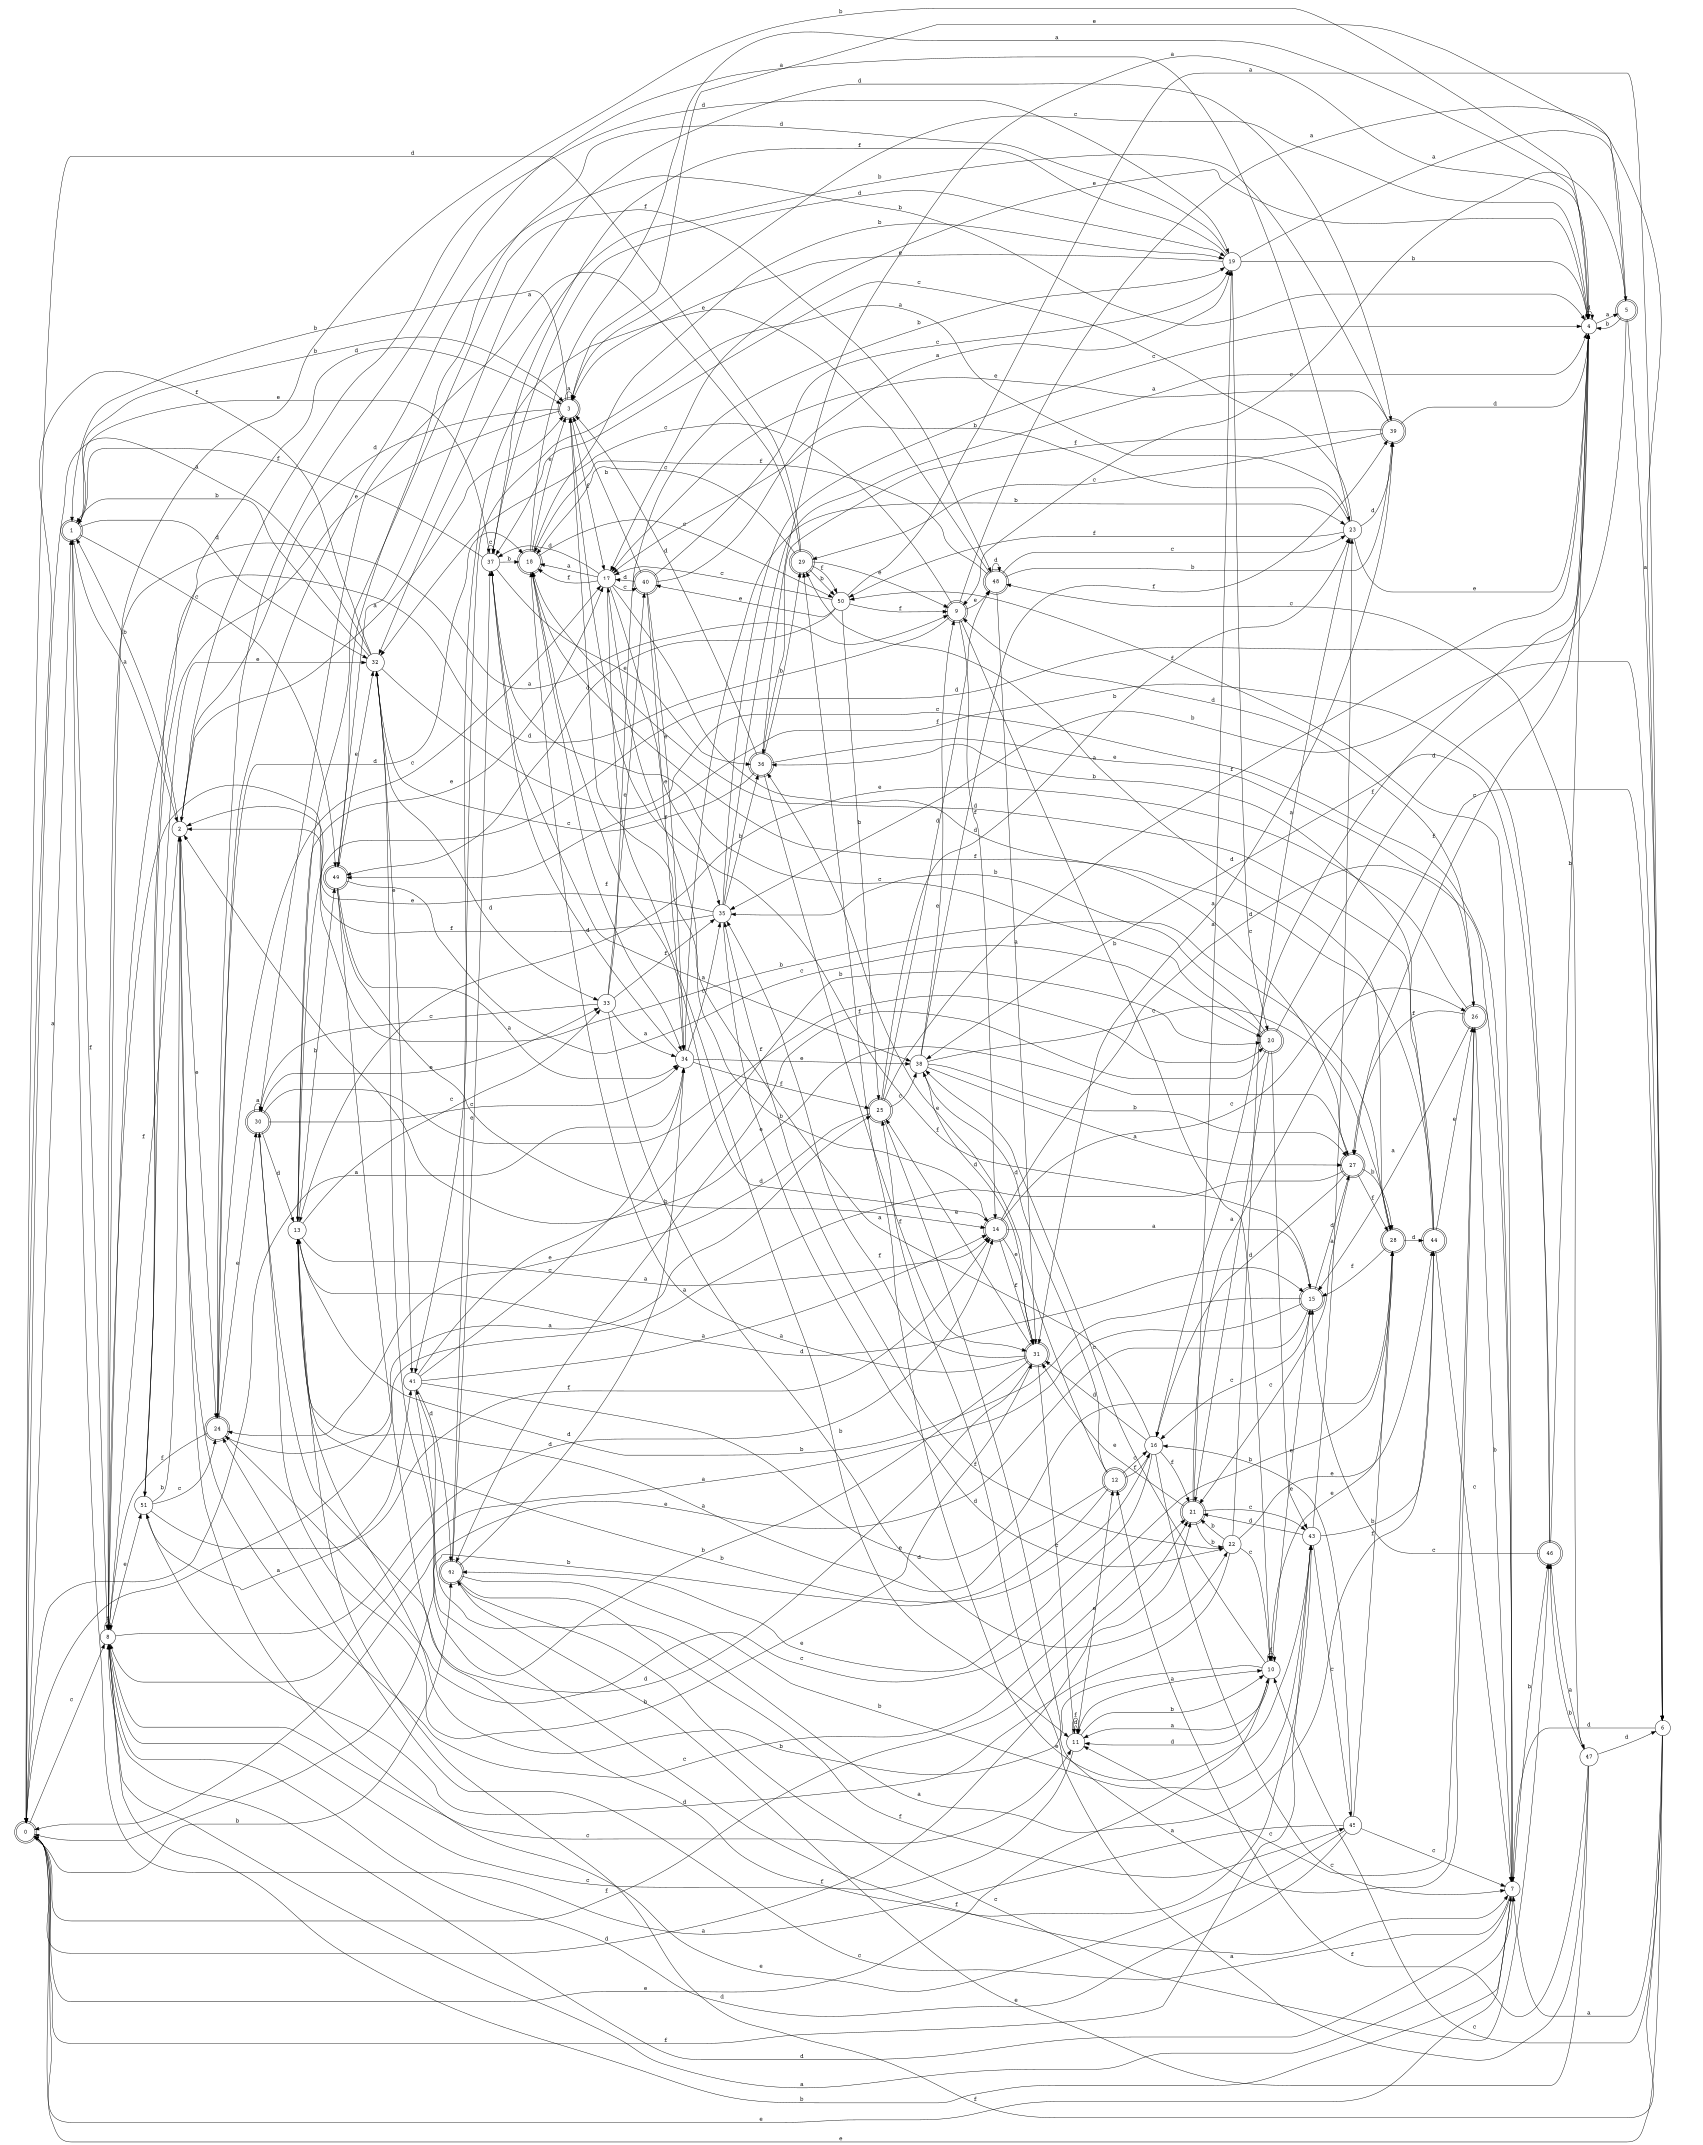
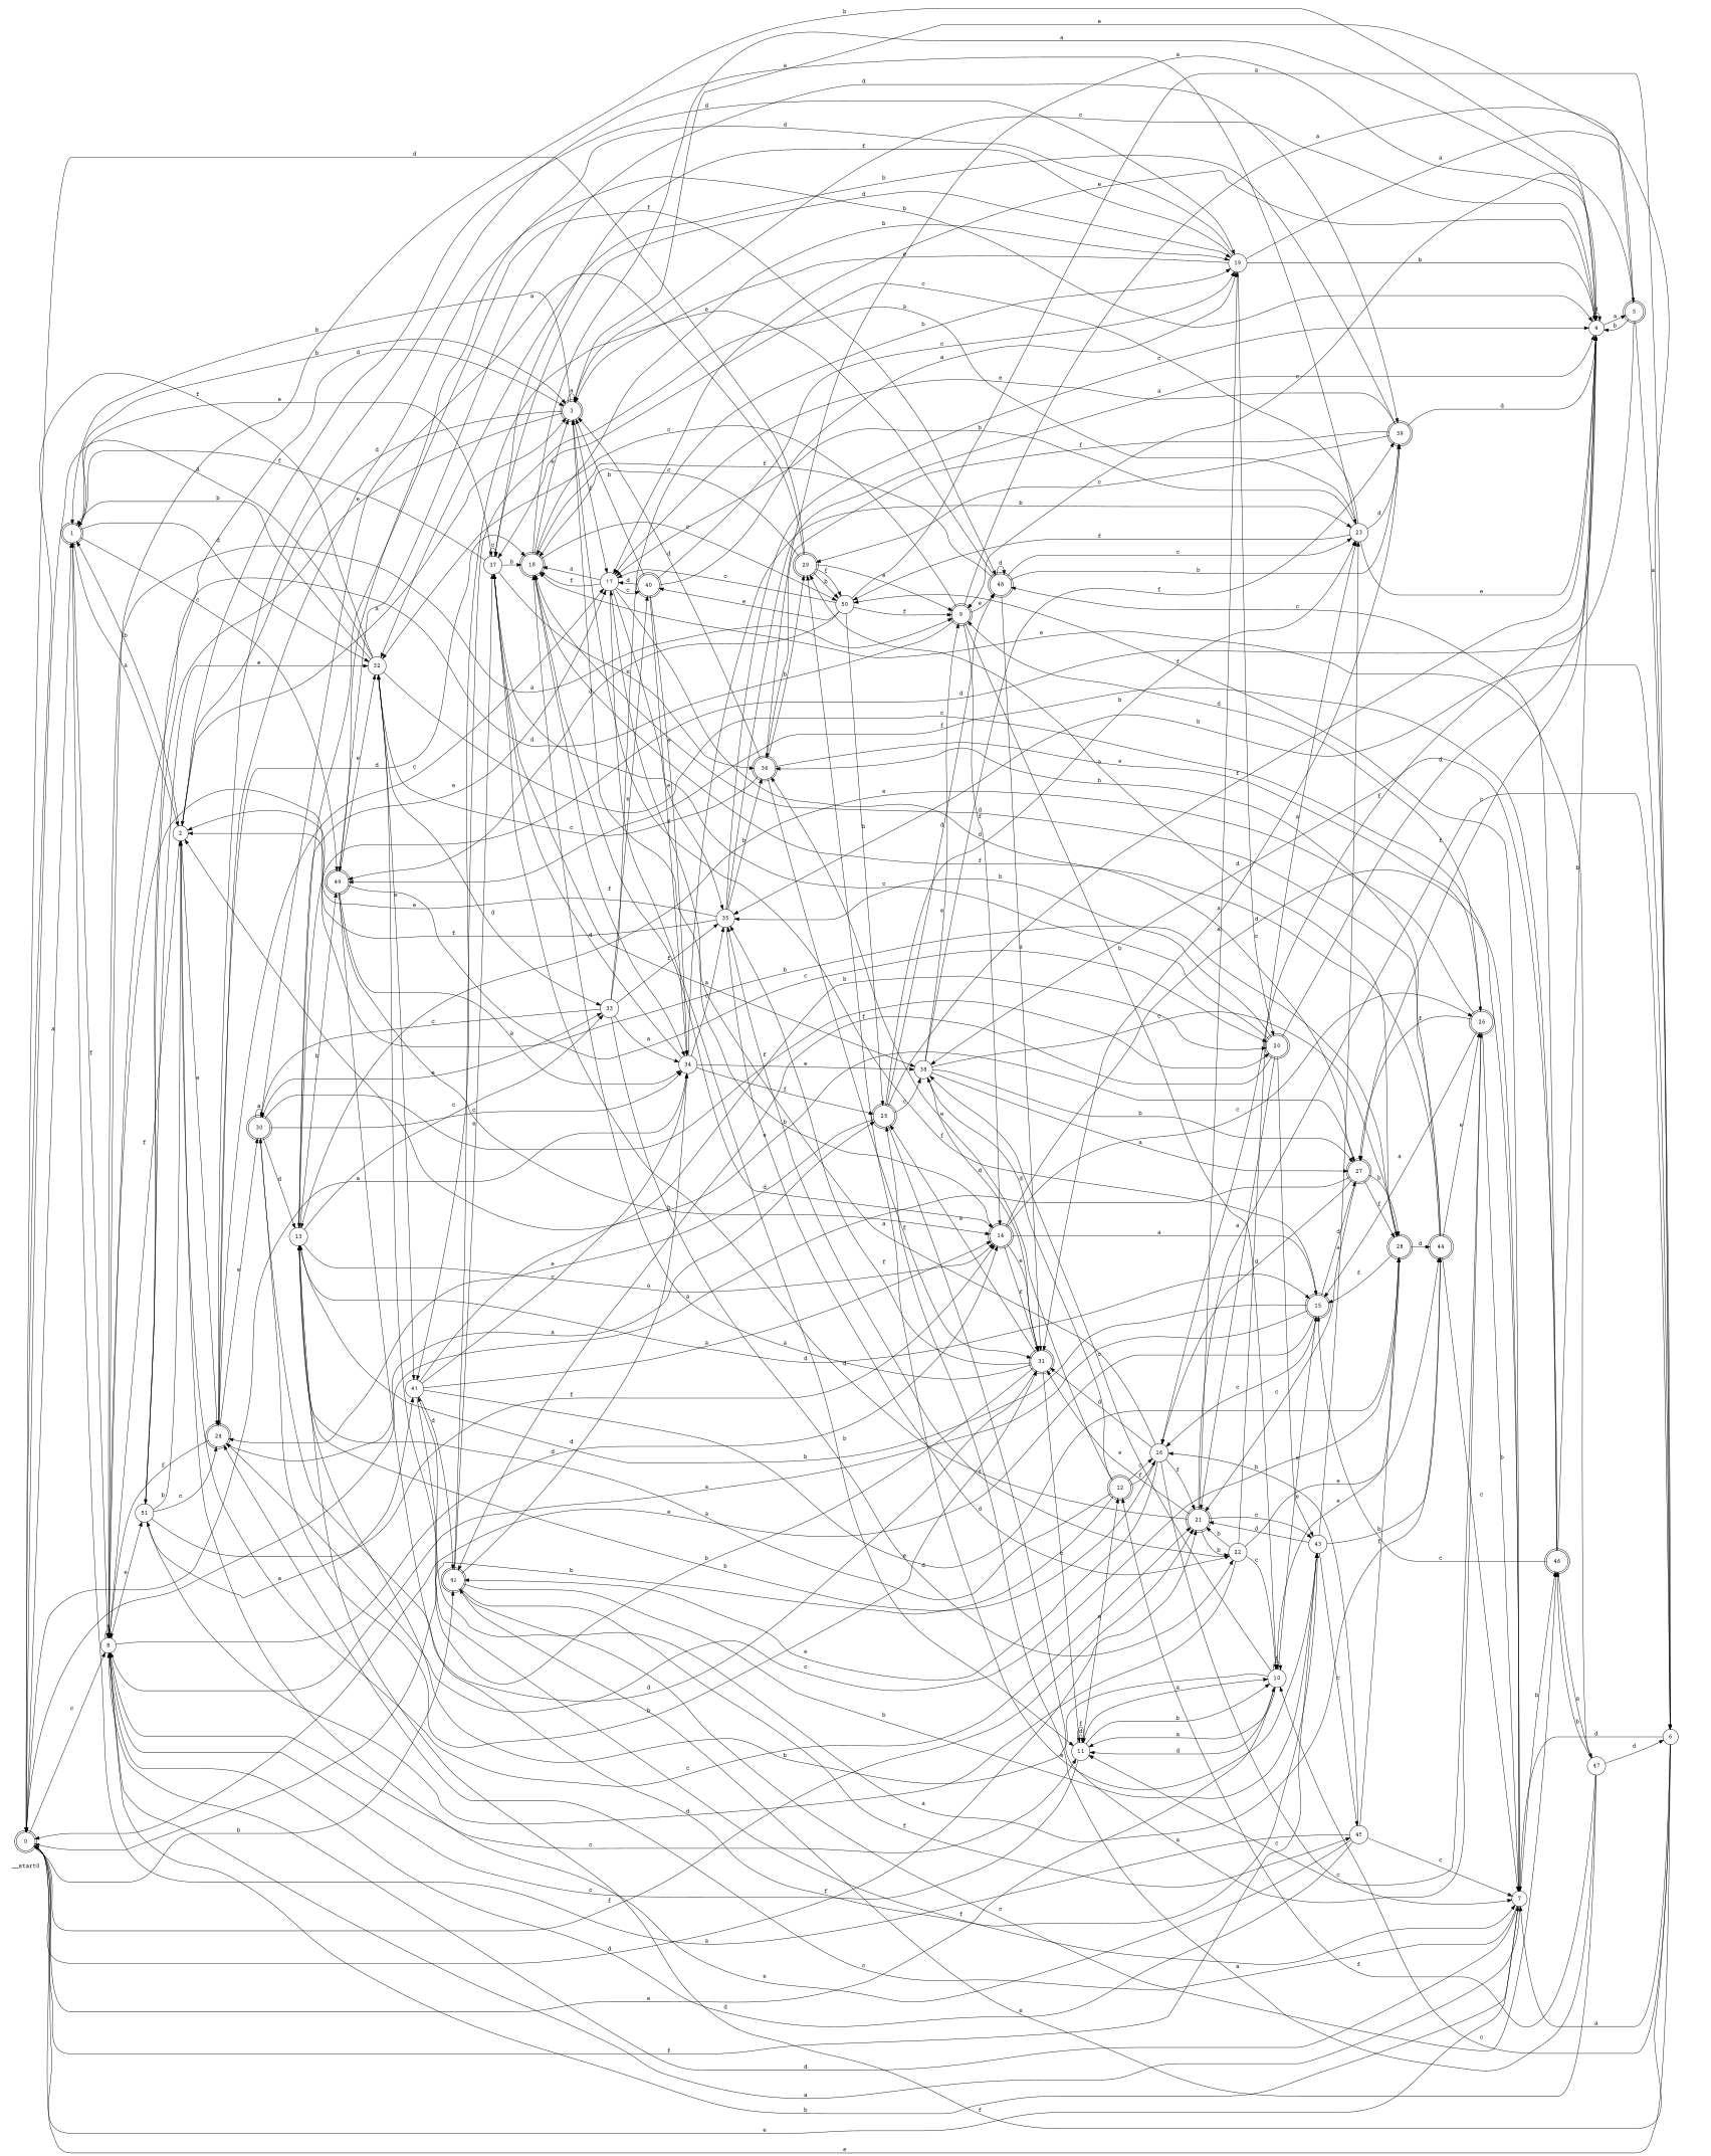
  digraph {
    fontname="Courier Prime"
    rankdir=LR
    node [fontname="Courier Prime" shape=doublecircle color=black fillcolor=white style="rounded,filled"]
    edge [fontname="Courier Prime"]
+   __start0 [shape=none color="" fillcolor="" style=""]
    n2 [label=0]
    n3 [label=1]
    n4 [label=8 shape=circle style=filled]
    n5 [label=10 shape=circle style=filled]
    n6 [label=21]
    n7 [label=42]
    n8 [label=2 shape=circle style=filled]
    n9 [label=3]
    n10 [label=32 shape=circle style=filled]
    n11 [label=37 shape=circle style=filled]
    n12 [label=49]
    n13 [label=51 shape=circle style=filled]
    n14 [label=9]
    n15 [label=7 shape=circle style=filled]
    n16 [label=11 shape=circle style=filled]
    n17 [label=14]
    n18 [label=13 shape=circle style=filled]
    n19 [label=15]
    n20 [label=38 shape=circle style=filled]
    n21 [label=19 shape=circle style=filled]
    n22 [label=6 shape=circle style=filled]
    n23 [label=31]
    n24 [label=43 shape=circle style=filled]
    n25 [label=22 shape=circle style=filled]
    n26 [label=46]
    n27 [label=34 shape=circle style=filled]
    n28 [label=23 shape=circle style=filled]
    n29 [label=45 shape=circle style=filled]
    n30 [label=24]
    n31 [label=4 shape=circle style=filled]
    n32 [label=17 shape=circle style=filled]
    n33 [label=33 shape=circle style=filled]
    n34 [label=41 shape=circle style=filled]
    n35 [label=36]
    n36 [label=18]
    n37 [label=20]
    n38 [label=39]
    n39 [label=5]
    n40 [label=25]
    n41 [label=30]
    n42 [label=16 shape=circle style=filled]
    n43 [label=27]
    n44 [label=35 shape=circle style=filled]
    n45 [label=40]
    n46 [label=28]
    n47 [label=48]
    n48 [label=50 shape=circle style=filled]
    n49 [label=47 shape=circle style=filled]
    n50 [label=12]
    n51 [label=26]
    n52 [label=29]
    n53 [label=44]
    n2 -> n3 [label=a]
    n2 -> n4 [label=c]
    n2 -> n5 [label=e]
    n2 -> n6 [label=d]
    n2 -> n6 [label=f]
    n2 -> n7 [label=b]
    n3 -> n4 [label=f]
    n3 -> n8 [label=a]
    n3 -> n9 [label=b]
    n3 -> n10 [label=d]
    n3 -> n11 [label=e]
    n3 -> n12 [label=c]
    n4 -> n4 [label=f]
    n4 -> n13 [label=e]
    n4 -> n14 [label=a]
    n4 -> n15 [label=b]
    n4 -> n16 [label=c]
    n4 -> n17 [label=d]
    n5 -> n5 [label=f]
    n5 -> n16 [label=a]
    n5 -> n16 [label=d]
    n5 -> n18 [label=b]
    n5 -> n19 [label=e]
    n5 -> n20 [label=c]
-   n32 -> n11 [label=d]
+   n6 -> n11 [label=d]
    n6 -> n21 [label=a]
    n6 -> n22 [label=f]
    n6 -> n23 [label=e]
    n6 -> n24 [label=c]
    n6 -> n25 [label=b]
    n7 -> n11 [label=e]
    n7 -> n24 [label=b]
    n7 -> n26 [label=c]
    n7 -> n27 [label=d]
    n7 -> n28 [label=a]
    n7 -> n29 [label=f]
    n8 -> n3 [label=b]
    n8 -> n4 [label=f]
    n8 -> n6 [label=c]
    n8 -> n9 [label=a]
    n8 -> n21 [label=d]
    n8 -> n30 [label=e]
    n9 -> n3 [label=b]
    n9 -> n8 [label=d]
    n9 -> n9 [label=a]
    n9 -> n13 [label=e]
    n9 -> n31 [label=c]
    n9 -> n32 [label=f]
    n10 -> n2 [label=a]
    n10 -> n2 [label=f]
    n10 -> n3 [label=b]
    n10 -> n15 [label=c]
    n10 -> n33 [label=d]
    n10 -> n34 [label=e]
    n11 -> n3 [label=f]
    n11 -> n11 [label=c]
    n11 -> n20 [label=a]
    n11 -> n21 [label=d]
    n11 -> n35 [label=e]
    n11 -> n36 [label=b]
    n12 -> n10 [label=e]
    n12 -> n17 [label=b]
    n12 -> n24 [label=f]
    n12 -> n27 [label=a]
    n12 -> n37 [label=c]
    n12 -> n38 [label=d]
    n13 -> n8 [label=b]
    n13 -> n9 [label=d]
    n13 -> n10 [label=e]
    n13 -> n17 [label=f]
    n13 -> n30 [label=c]
    n13 -> n34 [label=a]
    n14 -> n4 [label=d]
    n14 -> n5 [label=b]
    n14 -> n10 [label=c]
    n14 -> n17 [label=f]
    n14 -> n22 [label=a]
    n14 -> n47 [label=e]
    n15 -> n2 [label=e]
    n15 -> n4 [label=a]
    n15 -> n4 [label=d]
    n15 -> n26 [label=b]
    n15 -> n30 [label=c]
    n15 -> n48 [label=f]
    n16 -> n4 [label=c]
    n16 -> n5 [label=a]
    n16 -> n5 [label=b]
    n16 -> n16 [label=d]
    n16 -> n16 [label=f]
    n16 -> n50 [label=e]
    n17 -> n9 [label=b]
    n17 -> n15 [label=d]
    n17 -> n19 [label=a]
    n17 -> n23 [label=e]
    n17 -> n23 [label=f]
    n17 -> n51 [label=c]
    n18 -> n12 [label=b]
    n18 -> n17 [label=a]
    n18 -> n19 [label=d]
    n18 -> n32 [label=e]
    n18 -> n33 [label=c]
    n18 -> n47 [label=f]
    n19 -> n2 [label=e]
    n19 -> n4 [label=a]
    n19 -> n9 [label=f]
    n19 -> n18 [label=b]
    n19 -> n42 [label=c]
    n19 -> n43 [label=d]
    n20 -> n14 [label=e]
    n20 -> n23 [label=d]
    n20 -> n38 [label=f]
    n20 -> n43 [label=a]
    n20 -> n43 [label=b]
    n20 -> n46 [label=c]
    n21 -> n9 [label=e]
    n21 -> n11 [label=f]
    n21 -> n12 [label=d]
    n21 -> n31 [label=b]
    n21 -> n37 [label=c]
    n21 -> n39 [label=a]
    n22 -> n2 [label=e]
    n22 -> n5 [label=c]
    n22 -> n15 [label=a]
    n22 -> n15 [label=d]
    n22 -> n18 [label=f]
    n22 -> n44 [label=b]
    n23 -> n10 [label=b]
    n23 -> n16 [label=c]
    n23 -> n36 [label=a]
    n23 -> n40 [label=e]
    n23 -> n41 [label=d]
    n23 -> n44 [label=f]
    n24 -> n2 [label=f]
    n24 -> n6 [label=d]
    n24 -> n28 [label=a]
    n24 -> n29 [label=c]
    n24 -> n52 [label=e]
    n24 -> n53 [label=b]
    n25 -> n5 [label=c]
    n25 -> n6 [label=b]
    n25 -> n13 [label=d]
    n25 -> n28 [label=a]
    n25 -> n44 [label=f]
    n25 -> n53 [label=e]
    n26 -> n12 [label=f]
    n26 -> n19 [label=c]
    n26 -> n20 [label=d]
    n26 -> n31 [label=b]
+   n26 -> n36 [label=e]
    n26 -> n49 [label=a]
    n27 -> n2 [label=a]
    n27 -> n11 [label=d]
    n27 -> n20 [label=e]
    n27 -> n28 [label=b]
    n27 -> n40 [label=f]
    n27 -> n44 [label=c]
    n28 -> n11 [label=c]
    n28 -> n30 [label=a]
    n28 -> n31 [label=e]
    n28 -> n32 [label=b]
    n28 -> n38 [label=d]
    n28 -> n48 [label=f]
    n29 -> n3 [label=a]
    n29 -> n4 [label=d]
    n29 -> n8 [label=e]
    n29 -> n15 [label=c]
    n29 -> n42 [label=b]
    n29 -> n46 [label=f]
    n30 -> n4 [label=f]
    n30 -> n31 [label=b]
    n30 -> n32 [label=c]
    n30 -> n36 [label=d]
    n30 -> n40 [label=a]
    n30 -> n41 [label=e]
    n31 -> n4 [label=b]
    n31 -> n31 [label=d]
    n31 -> n32 [label=e]
    n31 -> n39 [label=a]
    n31 -> n42 [label=f]
    n31 -> n43 [label=c]
    n32 -> n16 [label=b]
    n32 -> n36 [label=a]
    n32 -> n36 [label=f]
    n32 -> n43 [label=d]
    n32 -> n44 [label=e]
    n32 -> n45 [label=c]
    n33 -> n21 [label=b]
    n33 -> n25 [label=d]
    n33 -> n27 [label=a]
    n33 -> n41 [label=c]
    n33 -> n44 [label=f]
    n33 -> n45 [label=e]
    n34 -> n7 [label=d]
    n34 -> n15 [label=f]
    n34 -> n17 [label=a]
    n34 -> n27 [label=c]
    n34 -> n37 [label=b]
    n34 -> n46 [label=e]
    n35 -> n9 [label=d]
    n35 -> n10 [label=c]
    n35 -> n23 [label=f]
    n35 -> n31 [label=a]
    n35 -> n51 [label=e]
    n35 -> n52 [label=b]
    n36 -> n9 [label=e]
    n36 -> n17 [label=d]
    n36 -> n21 [label=b]
    n36 -> n27 [label=f]
    n36 -> n31 [label=a]
    n36 -> n48 [label=c]
    n37 -> n6 [label=a]
    n37 -> n7 [label=f]
    n37 -> n11 [label=c]
    n37 -> n24 [label=e]
    n37 -> n31 [label=d]
    n37 -> n44 [label=b]
    n38 -> n10 [label=b]
    n38 -> n23 [label=a]
    n38 -> n31 [label=d]
    n38 -> n32 [label=e]
    n38 -> n35 [label=f]
    n38 -> n52 [label=c]
    n39 -> n9 [label=e]
    n39 -> n14 [label=c]
    n39 -> n18 [label=d]
    n39 -> n22 [label=a]
    n39 -> n31 [label=b]
    n40 -> n20 [label=c]
    n40 -> n28 [label=b]
    n40 -> n30 [label=e]
    n40 -> n31 [label=f]
    n40 -> n47 [label=d]
    n40 -> n51 [label=a]
    n41 -> n18 [label=d]
    n41 -> n23 [label=b]
    n41 -> n27 [label=c]
    n41 -> n33 [label=e]
    n41 -> n37 [label=f]
    n41 -> n41 [label=a]
    n42 -> n6 [label=f]
    n42 -> n7 [label=e]
    n42 -> n15 [label=c]
    n42 -> n18 [label=b]
    n42 -> n23 [label=d]
    n42 -> n32 [label=a]
    n43 -> n2 [label=a]
    n43 -> n6 [label=c]
    n43 -> n8 [label=e]
    n43 -> n42 [label=d]
    n43 -> n46 [label=b]
    n43 -> n46 [label=f]
    n44 -> n4 [label=e]
    n44 -> n8 [label=f]
    n44 -> n25 [label=d]
    n44 -> n31 [label=a]
    n44 -> n31 [label=c]
    n44 -> n35 [label=b]
    n45 -> n9 [label=b]
    n45 -> n21 [label=a]
    n45 -> n21 [label=c]
    n45 -> n27 [label=e]
    n45 -> n27 [label=f]
    n45 -> n32 [label=d]
    n46 -> n5 [label=e]
    n46 -> n8 [label=b]
    n46 -> n19 [label=f]
    n46 -> n30 [label=c]
    n46 -> n52 [label=a]
    n46 -> n53 [label=d]
    n47 -> n23 [label=a]
    n47 -> n28 [label=c]
    n47 -> n34 [label=e]
    n47 -> n36 [label=f]
    n47 -> n38 [label=b]
    n47 -> n47 [label=d]
    n48 -> n12 [label=d]
    n48 -> n14 [label=f]
    n48 -> n22 [label=a]
    n48 -> n32 [label=c]
    n48 -> n40 [label=b]
    n48 -> n45 [label=e]
    n49 -> n7 [label=e]
    n49 -> n22 [label=d]
    n49 -> n26 [label=b]
    n49 -> n40 [label=a]
    n49 -> n47 [label=c]
    n49 -> n50 [label=f]
    n50 -> n2 [label=b]
    n50 -> n18 [label=a]
    n50 -> n20 [label=d]
    n50 -> n35 [label=e]
    n50 -> n42 [label=c]
    n50 -> n42 [label=f]
    n51 -> n14 [label=d]
    n51 -> n15 [label=b]
    n51 -> n16 [label=c]
    n51 -> n18 [label=e]
    n51 -> n19 [label=a]
    n51 -> n43 [label=f]
    n52 -> n2 [label=d]
    n52 -> n14 [label=e]
    n52 -> n36 [label=c]
    n52 -> n41 [label=a]
    n52 -> n48 [label=b]
    n52 -> n48 [label=f]
    n53 -> n15 [label=c]
    n53 -> n34 [label=a]
    n53 -> n35 [label=b]
    n53 -> n36 [label=d]
    n53 -> n36 [label=f]
    n53 -> n51 [label=e]
  }
